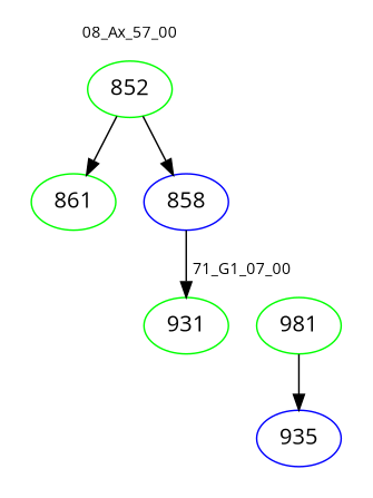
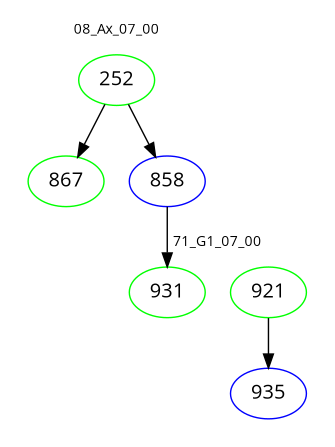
  digraph {
    fontname="Open Sans"
    node [color=green fontname="Open Sans"]
    edge [color=black fontname="Open Sans"]
-   n1 [label=852]
-   n2 [label=861]
+   n1 [label=252]
+   n2 [label=867]
    n3 [color=blue label=858]
-   n4 [label=981]
+   n4 [label=921]
    n5 [color=blue label=935]
    n6 [label=931]
    subgraph cluster_1 {
      color=white
      fontsize=10
-     label="08_Ax_57_00"
+     label="08_Ax_07_00"
      n1
      n2
      n3
    }
    subgraph cluster_2 {
      color=white
      fontsize=10
      label="71_G1_07_00"
      n4
      n5
      n6
    }
    n1 -> n2
    n1 -> n3
    n3 -> n6
    n4 -> n5
  }
